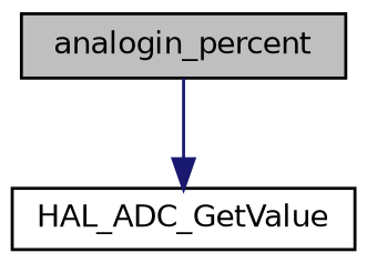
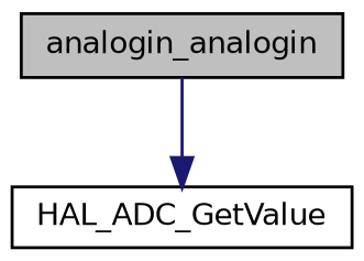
  digraph {
    rankdir=TB
    node [color=black fontname=Helvetica fontsize=10 shape=record style=filled]
-   n1 [fillcolor=grey75 fontcolor=black height=0.2 label=analogin_percent width=0.4]
+   n1 [fillcolor=grey75 fontcolor=black height=0.2 label=analogin_analogin width=0.4]
    n2 [fillcolor=white height=0.2 label=HAL_ADC_GetValue width=0.4]
    n1 -> n2 [color=midnightblue fontname=Helvetica fontsize=10 labelfontname=Helvetica labelfontsize=10 style=solid]
  }
